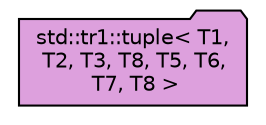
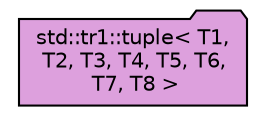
  digraph {
    rankdir=LR
-   n1 [color=black fillcolor=plum fontname=Helvetica fontsize=10 height=0.2 label="std::tr1::tuple\< T1,\l T2, T3, T8, T5, T6,\l T7, T8 \>" shape=folder style=filled width=0.4]
+   n1 [color=black fillcolor=plum fontname=Helvetica fontsize=10 height=0.2 label="std::tr1::tuple\< T1,\l T2, T3, T4, T5, T6,\l T7, T8 \>" shape=folder style=filled width=0.4]
  }
